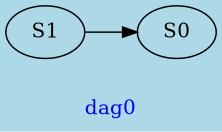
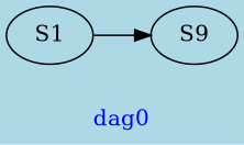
  digraph {
    bgcolor=lightblue
    fontcolor=blue
    label=dag0
    rankdir=LR
    S1
-   S0
+   S0 [label=S9]
    S1 -> S0
  }
